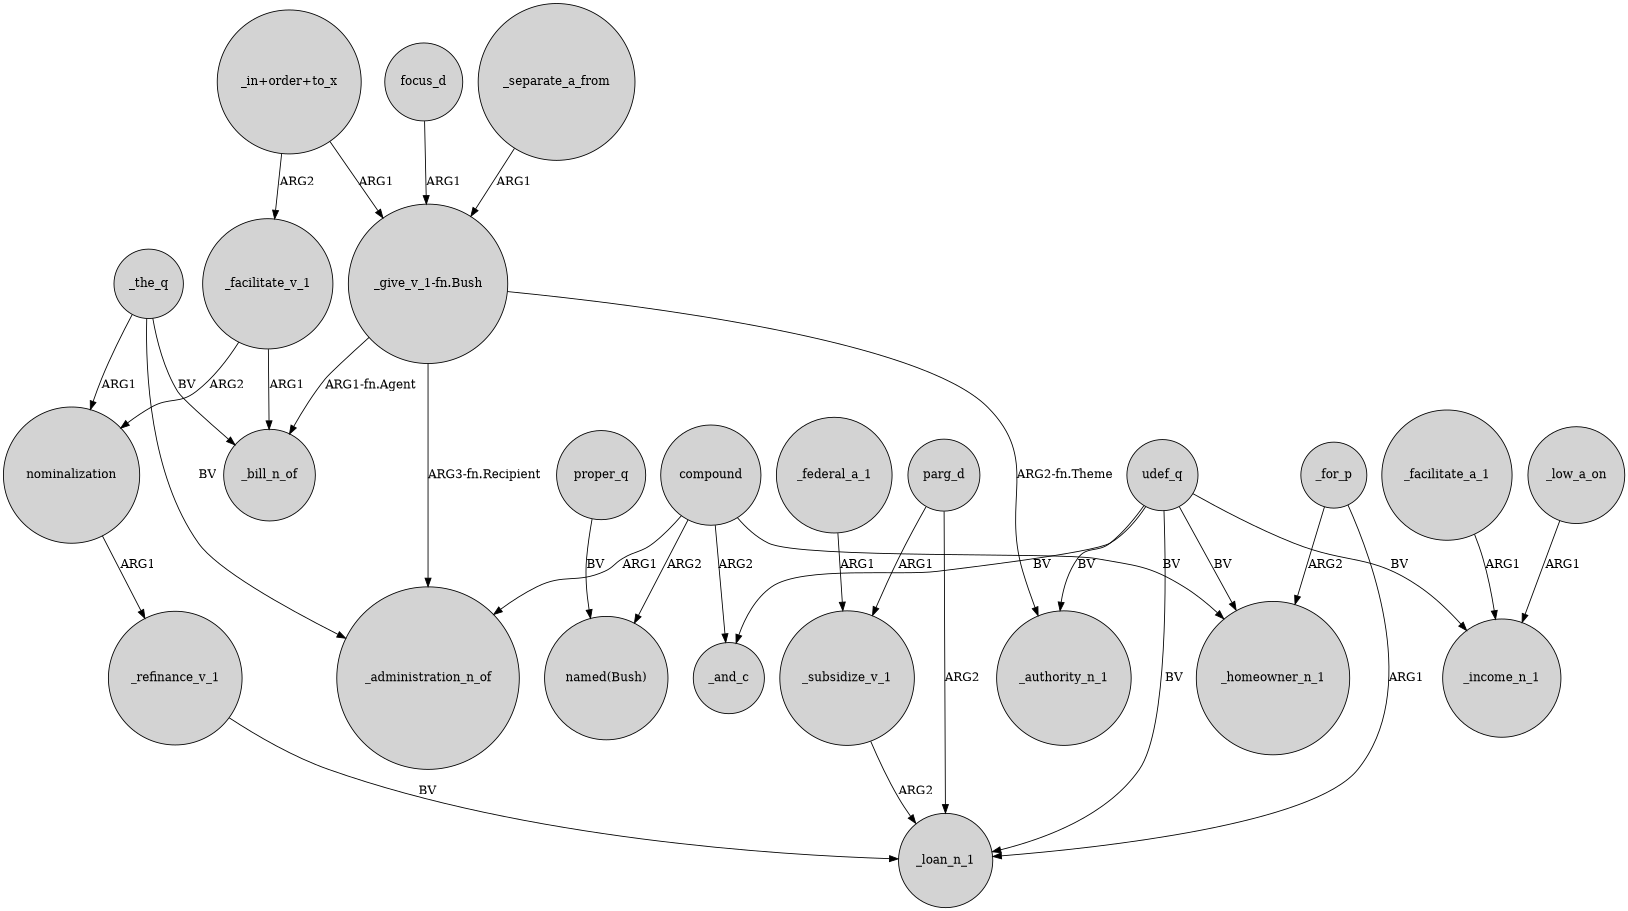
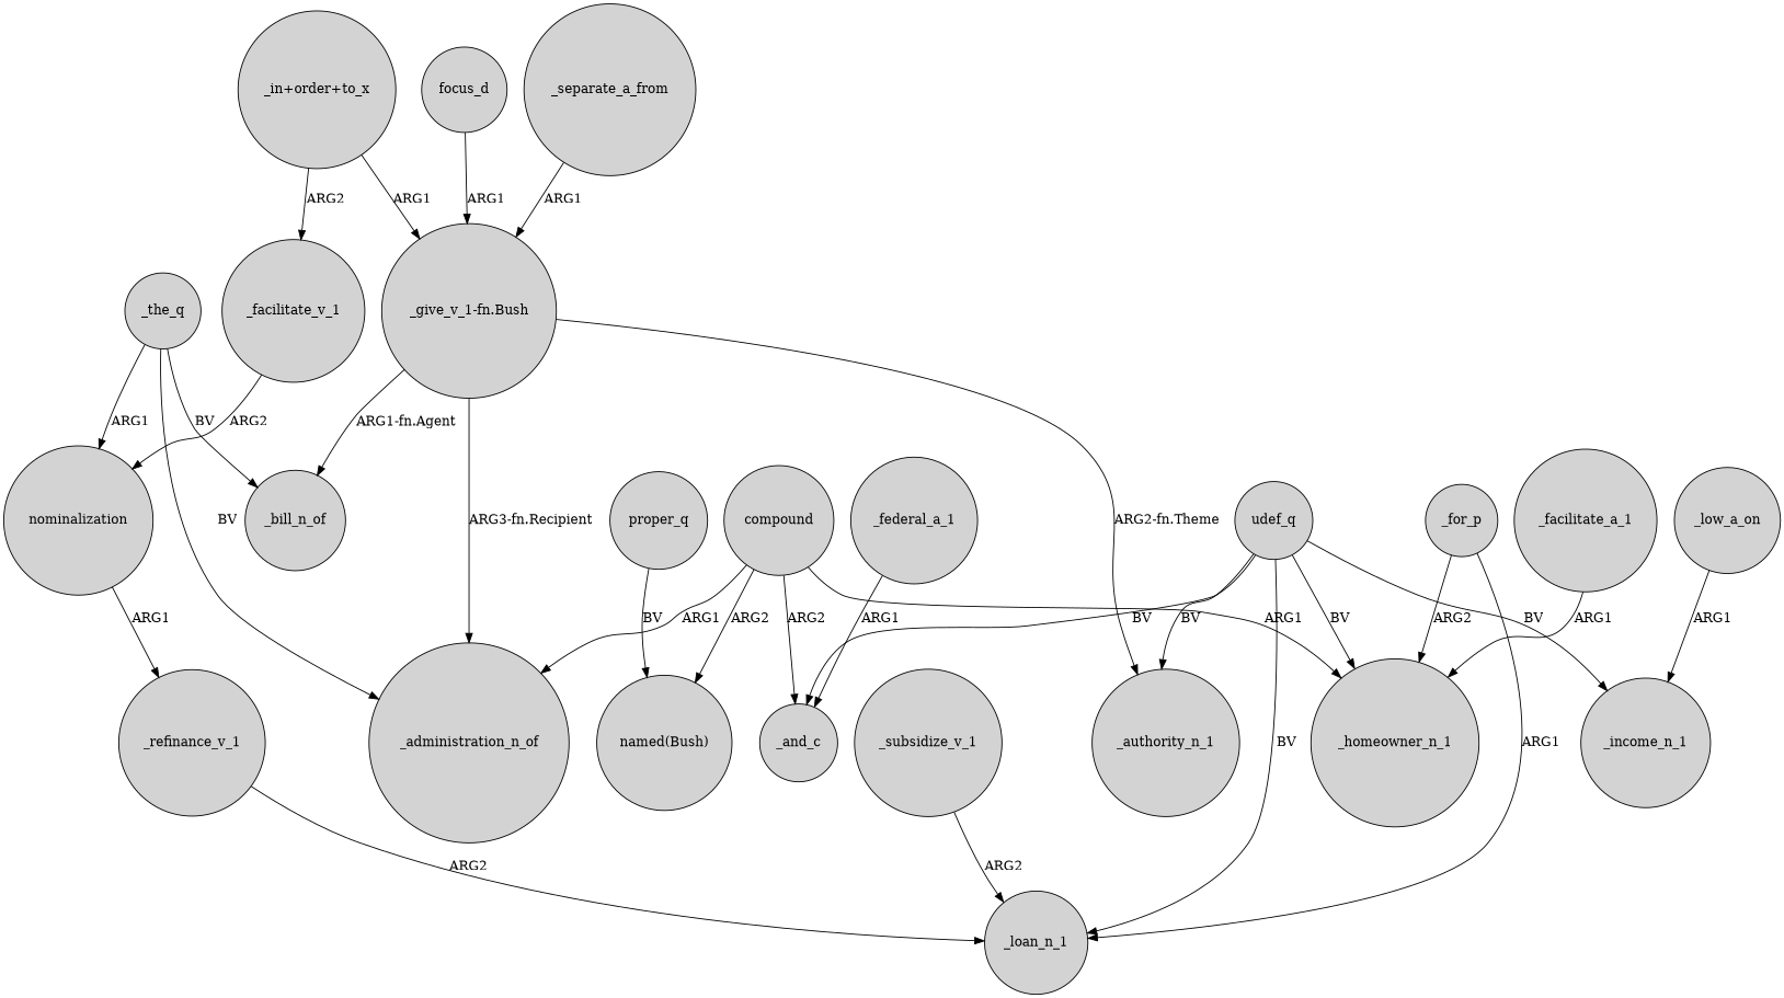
  digraph {
    node [shape=circle style=filled]
    _the_q
    _bill_n_of
    _administration_n_of
    nominalization
    _refinance_v_1
-   parg_d
    _loan_n_1
    _subsidize_v_1
    _low_a_on
    _income_n_1
    n11 [label="_give_v_1-fn.Bush"]
    _authority_n_1
    compound
    "named(Bush)"
    _and_c
    _homeowner_n_1
    _federal_a_1
    "_in+order+to_x"
    _facilitate_v_1
    udef_q
    focus_d
    proper_q
    n23 [label=_facilitate_a_1]
    _for_p
    _separate_a_from
    _the_q -> _bill_n_of [label=BV]
    _the_q -> _administration_n_of [label=BV]
    _the_q -> nominalization [label=ARG1]
    nominalization -> _refinance_v_1 [label=ARG1]
-   _refinance_v_1 -> _loan_n_1 [label=BV]
-   parg_d -> _loan_n_1 [label=ARG2]
-   parg_d -> _subsidize_v_1 [label=ARG1]
+   _refinance_v_1 -> _loan_n_1 [label=ARG2]
    _subsidize_v_1 -> _loan_n_1 [label=ARG2]
    _low_a_on -> _income_n_1 [label=ARG1]
    n11 -> _bill_n_of [label="ARG1-fn.Agent"]
    n11 -> _administration_n_of [label="ARG3-fn.Recipient"]
    n11 -> _authority_n_1 [label="ARG2-fn.Theme"]
    compound -> _administration_n_of [label=ARG1]
    compound -> "named(Bush)" [label=ARG2]
    compound -> _and_c [label=ARG2]
-   compound -> _homeowner_n_1 [label=BV]
-   _federal_a_1 -> _subsidize_v_1 [label=ARG1]
+   compound -> _homeowner_n_1 [label=ARG1]
+   _federal_a_1 -> _and_c [label=ARG1]
    "_in+order+to_x" -> n11 [label=ARG1]
    "_in+order+to_x" -> _facilitate_v_1 [label=ARG2]
-   _facilitate_v_1 -> _bill_n_of [label=ARG1]
    _facilitate_v_1 -> nominalization [label=ARG2]
    udef_q -> _loan_n_1 [label=BV]
    udef_q -> _income_n_1 [label=BV]
    udef_q -> _authority_n_1 [label=BV]
    udef_q -> _and_c [label=BV]
    udef_q -> _homeowner_n_1 [label=BV]
    focus_d -> n11 [label=ARG1]
    proper_q -> "named(Bush)" [label=BV]
-   n23 -> _income_n_1 [label=ARG1]
+   n23 -> _homeowner_n_1 [label=ARG1]
    _for_p -> _loan_n_1 [label=ARG1]
    _for_p -> _homeowner_n_1 [label=ARG2]
    _separate_a_from -> n11 [label=ARG1]
  }
